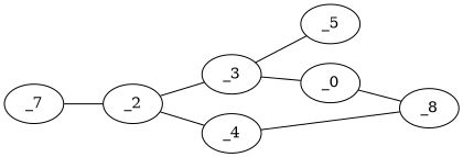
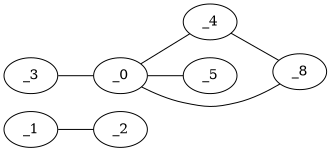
  graph {
    rankdir=LR
    node [charge=0 chem=1 symbol="C  " x=4.2601 y=-0.1531]
    edge [valence=1]
-   _1 [chem=2 symbol="O  " x=2 y=-0.4622 label=_7]
+   _1 [chem=2 symbol="O  " x=2 y=-0.4622]
    _2 [x=2.9511]
    _3 [x=3.7601 y=-0.7409]
    _4 [chem=4 symbol="N  " x=3.2601 y=0.7979]
    _5 [y=-1.6069]
    n6 [chem=4 label=_0 symbol="N  " x=4.5691]
    _8 [y=0.7979]
    _1 -- _2 [valence=2]
-   _2 -- _3
-   _2 -- _4
-   _3 -- _5
+   n6 -- _4
+   n6 -- _5
    _3 -- n6
    _4 -- _8
    n6 -- _8
  }
